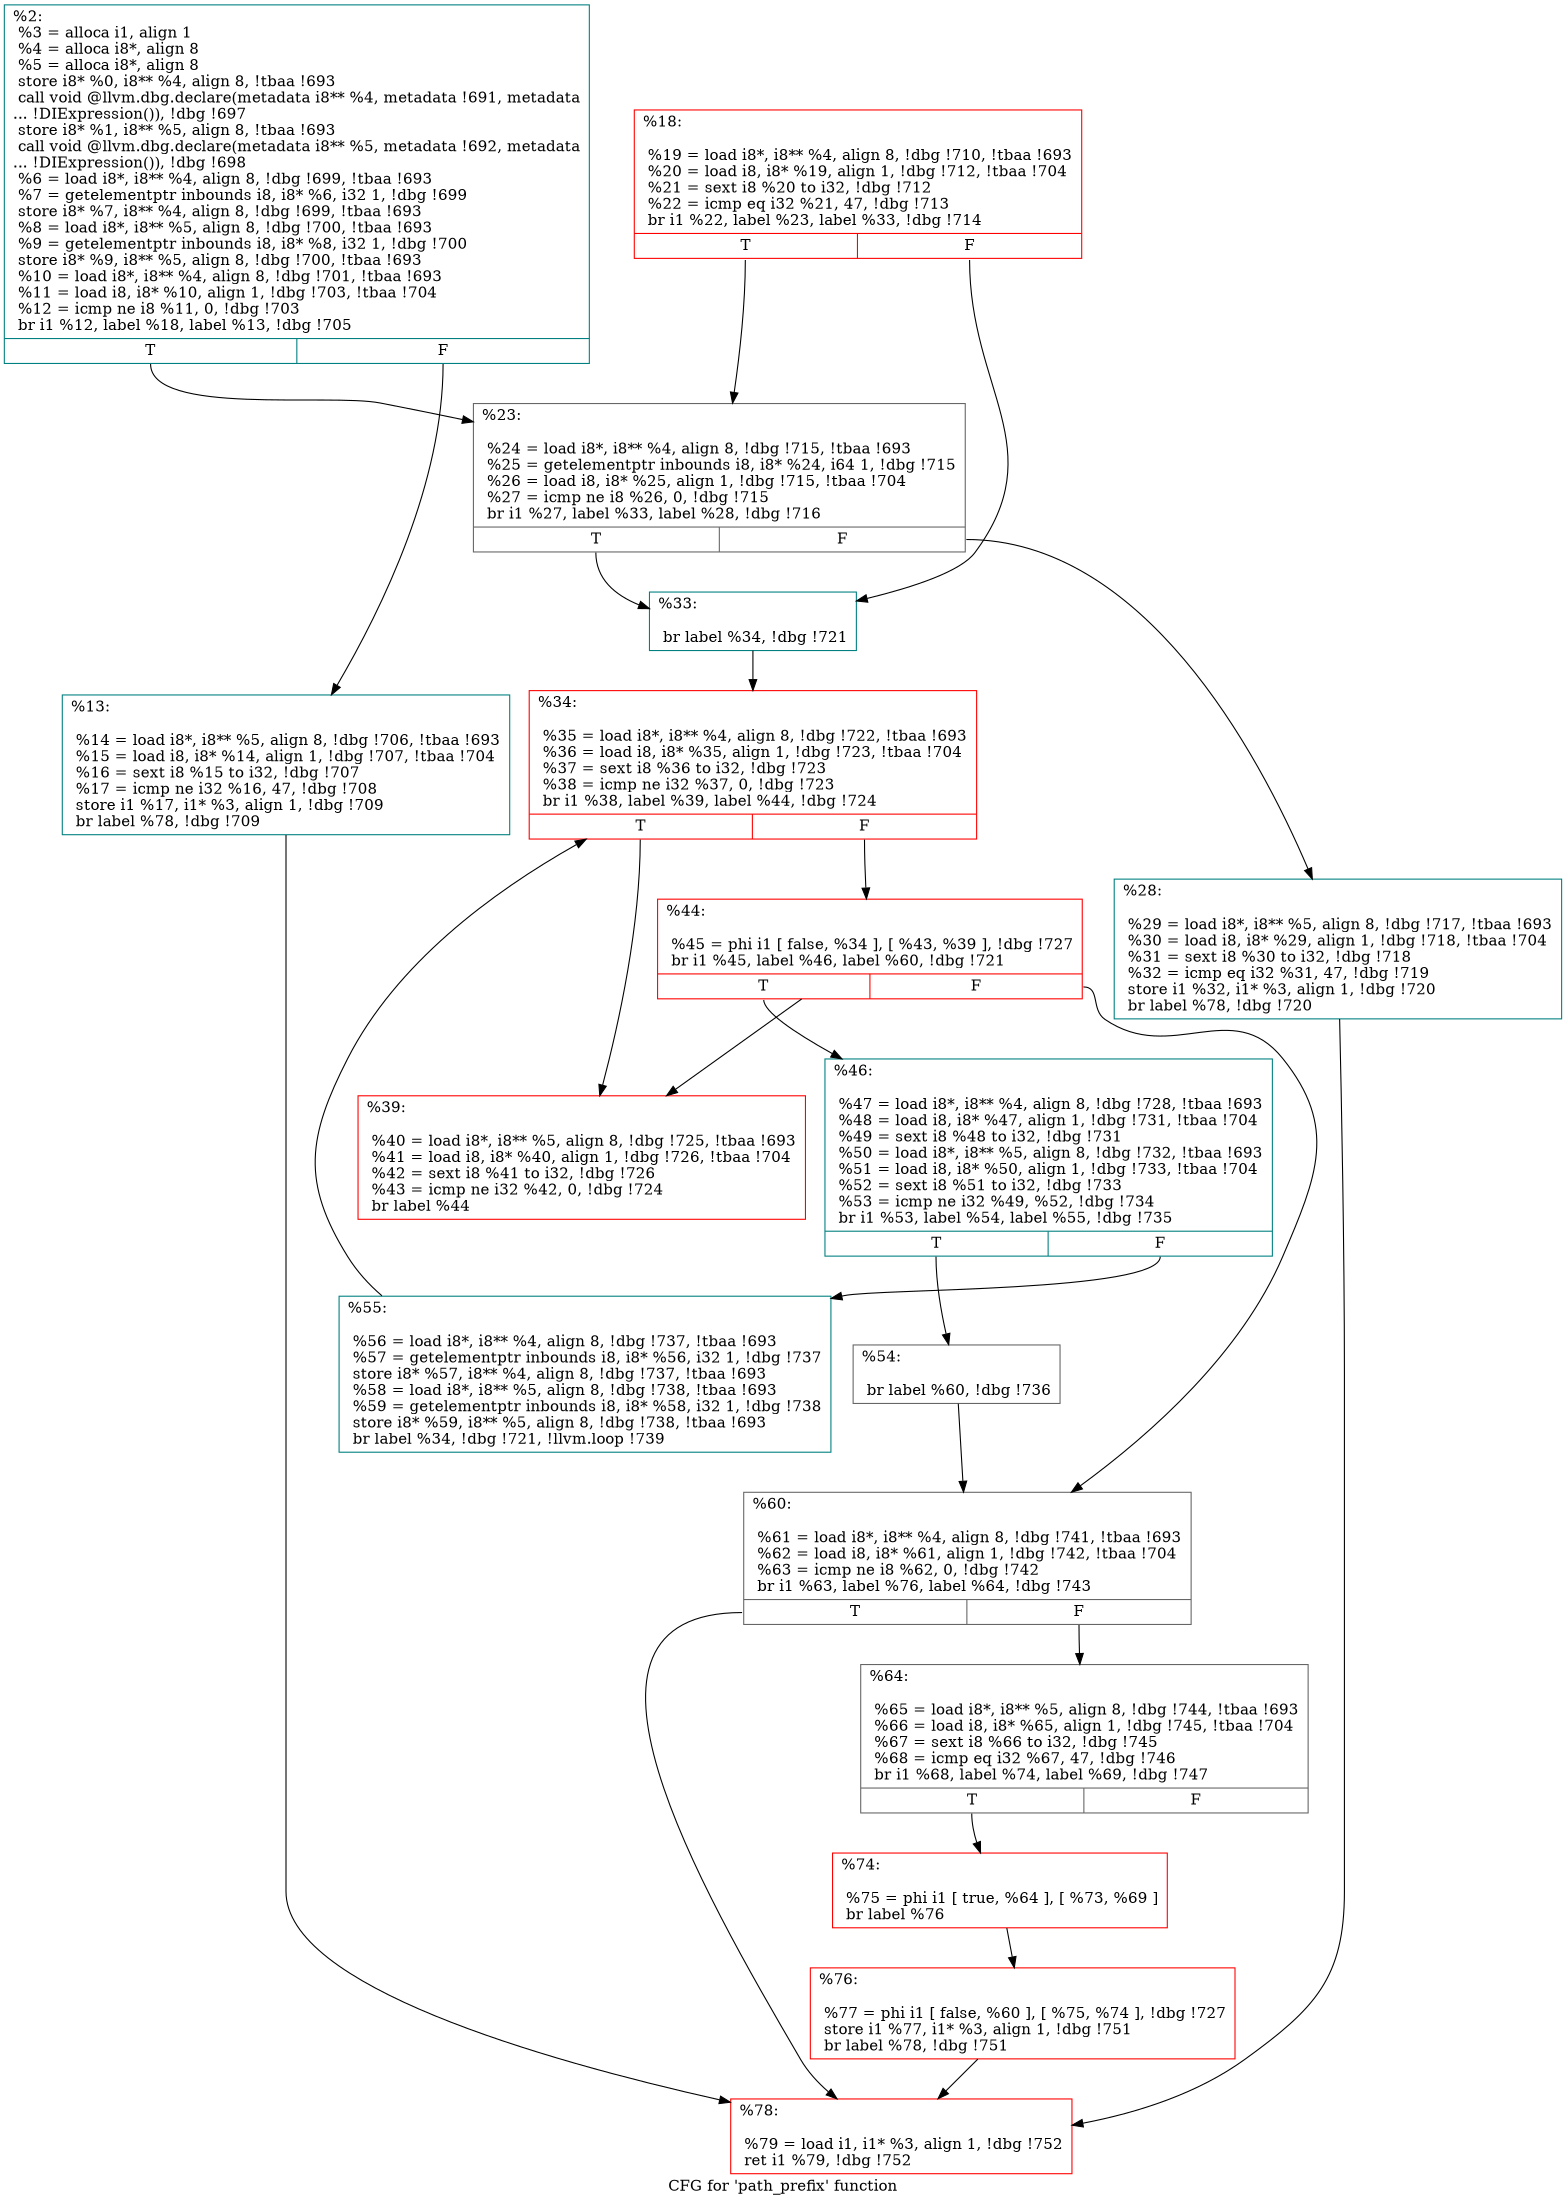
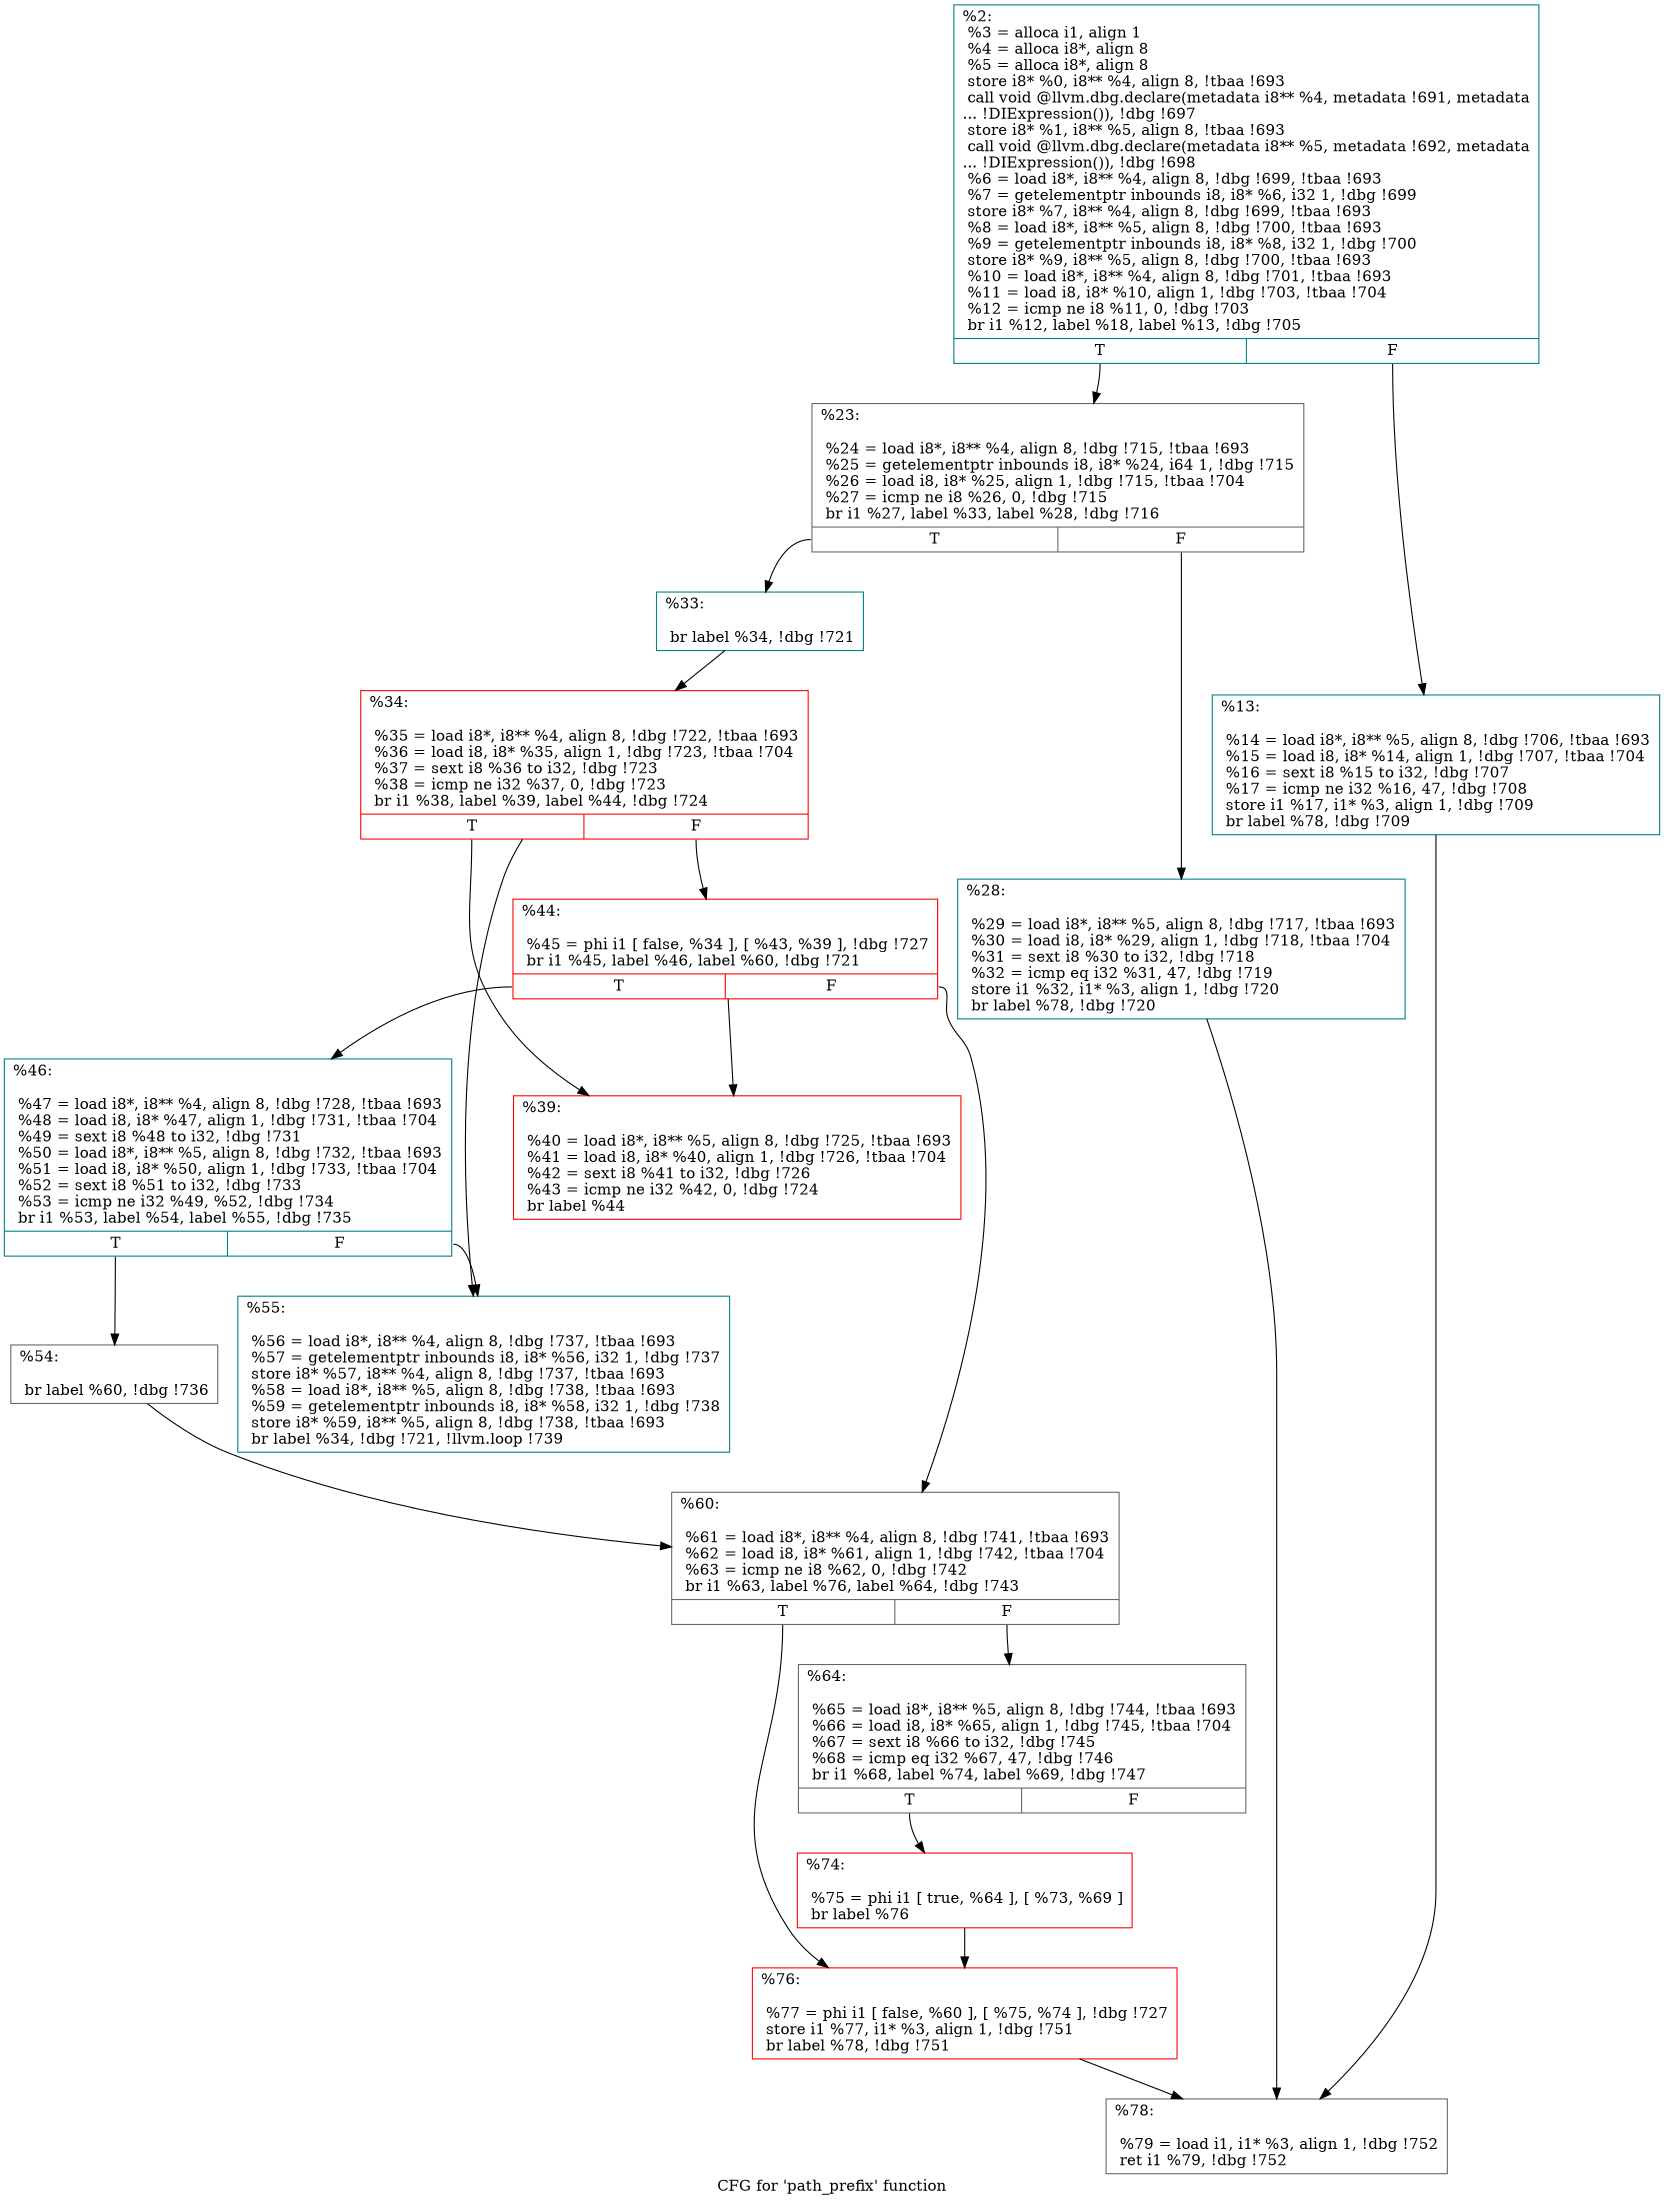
  digraph {
    label="CFG for 'path_prefix' function"
    node [color=red shape=record]
    n1 [color=teal label="{%2:\l  %3 = alloca i1, align 1\l  %4 = alloca i8*, align 8\l  %5 = alloca i8*, align 8\l  store i8* %0, i8** %4, align 8, !tbaa !693\l  call void @llvm.dbg.declare(metadata i8** %4, metadata !691, metadata\l... !DIExpression()), !dbg !697\l  store i8* %1, i8** %5, align 8, !tbaa !693\l  call void @llvm.dbg.declare(metadata i8** %5, metadata !692, metadata\l... !DIExpression()), !dbg !698\l  %6 = load i8*, i8** %4, align 8, !dbg !699, !tbaa !693\l  %7 = getelementptr inbounds i8, i8* %6, i32 1, !dbg !699\l  store i8* %7, i8** %4, align 8, !dbg !699, !tbaa !693\l  %8 = load i8*, i8** %5, align 8, !dbg !700, !tbaa !693\l  %9 = getelementptr inbounds i8, i8* %8, i32 1, !dbg !700\l  store i8* %9, i8** %5, align 8, !dbg !700, !tbaa !693\l  %10 = load i8*, i8** %4, align 8, !dbg !701, !tbaa !693\l  %11 = load i8, i8* %10, align 1, !dbg !703, !tbaa !704\l  %12 = icmp ne i8 %11, 0, !dbg !703\l  br i1 %12, label %18, label %13, !dbg !705\l|{<s0>T|<s1>F}}"]
    n2 [color=teal label="{%13:\l\l  %14 = load i8*, i8** %5, align 8, !dbg !706, !tbaa !693\l  %15 = load i8, i8* %14, align 1, !dbg !707, !tbaa !704\l  %16 = sext i8 %15 to i32, !dbg !707\l  %17 = icmp ne i32 %16, 47, !dbg !708\l  store i1 %17, i1* %3, align 1, !dbg !709\l  br label %78, !dbg !709\l}"]
    n3 [color=gray40 label="{%23:\l\l  %24 = load i8*, i8** %4, align 8, !dbg !715, !tbaa !693\l  %25 = getelementptr inbounds i8, i8* %24, i64 1, !dbg !715\l  %26 = load i8, i8* %25, align 1, !dbg !715, !tbaa !704\l  %27 = icmp ne i8 %26, 0, !dbg !715\l  br i1 %27, label %33, label %28, !dbg !716\l|{<s0>T|<s1>F}}"]
-   n4 [label="{%18:\l\l  %19 = load i8*, i8** %4, align 8, !dbg !710, !tbaa !693\l  %20 = load i8, i8* %19, align 1, !dbg !712, !tbaa !704\l  %21 = sext i8 %20 to i32, !dbg !712\l  %22 = icmp eq i32 %21, 47, !dbg !713\l  br i1 %22, label %23, label %33, !dbg !714\l|{<s0>T|<s1>F}}"]
    n5 [color=teal label="{%33:\l\l  br label %34, !dbg !721\l}"]
-   n6 [label="{%78:\l\l  %79 = load i1, i1* %3, align 1, !dbg !752\l  ret i1 %79, !dbg !752\l}"]
+   n6 [color=gray40 label="{%78:\l\l  %79 = load i1, i1* %3, align 1, !dbg !752\l  ret i1 %79, !dbg !752\l}"]
    n7 [color=teal label="{%28:\l\l  %29 = load i8*, i8** %5, align 8, !dbg !717, !tbaa !693\l  %30 = load i8, i8* %29, align 1, !dbg !718, !tbaa !704\l  %31 = sext i8 %30 to i32, !dbg !718\l  %32 = icmp eq i32 %31, 47, !dbg !719\l  store i1 %32, i1* %3, align 1, !dbg !720\l  br label %78, !dbg !720\l}"]
    n8 [label="{%34:\l\l  %35 = load i8*, i8** %4, align 8, !dbg !722, !tbaa !693\l  %36 = load i8, i8* %35, align 1, !dbg !723, !tbaa !704\l  %37 = sext i8 %36 to i32, !dbg !723\l  %38 = icmp ne i32 %37, 0, !dbg !723\l  br i1 %38, label %39, label %44, !dbg !724\l|{<s0>T|<s1>F}}"]
    n9 [label="{%39:\l\l  %40 = load i8*, i8** %5, align 8, !dbg !725, !tbaa !693\l  %41 = load i8, i8* %40, align 1, !dbg !726, !tbaa !704\l  %42 = sext i8 %41 to i32, !dbg !726\l  %43 = icmp ne i32 %42, 0, !dbg !724\l  br label %44\l}"]
    n10 [label="{%44:\l\l  %45 = phi i1 [ false, %34 ], [ %43, %39 ], !dbg !727\l  br i1 %45, label %46, label %60, !dbg !721\l|{<s0>T|<s1>F}}"]
    n11 [color=teal label="{%46:\l\l  %47 = load i8*, i8** %4, align 8, !dbg !728, !tbaa !693\l  %48 = load i8, i8* %47, align 1, !dbg !731, !tbaa !704\l  %49 = sext i8 %48 to i32, !dbg !731\l  %50 = load i8*, i8** %5, align 8, !dbg !732, !tbaa !693\l  %51 = load i8, i8* %50, align 1, !dbg !733, !tbaa !704\l  %52 = sext i8 %51 to i32, !dbg !733\l  %53 = icmp ne i32 %49, %52, !dbg !734\l  br i1 %53, label %54, label %55, !dbg !735\l|{<s0>T|<s1>F}}"]
    n12 [color=gray40 label="{%60:\l\l  %61 = load i8*, i8** %4, align 8, !dbg !741, !tbaa !693\l  %62 = load i8, i8* %61, align 1, !dbg !742, !tbaa !704\l  %63 = icmp ne i8 %62, 0, !dbg !742\l  br i1 %63, label %76, label %64, !dbg !743\l|{<s0>T|<s1>F}}"]
    n13 [color=gray40 label="{%54:\l\l  br label %60, !dbg !736\l}"]
    n14 [color=teal label="{%55:\l\l  %56 = load i8*, i8** %4, align 8, !dbg !737, !tbaa !693\l  %57 = getelementptr inbounds i8, i8* %56, i32 1, !dbg !737\l  store i8* %57, i8** %4, align 8, !dbg !737, !tbaa !693\l  %58 = load i8*, i8** %5, align 8, !dbg !738, !tbaa !693\l  %59 = getelementptr inbounds i8, i8* %58, i32 1, !dbg !738\l  store i8* %59, i8** %5, align 8, !dbg !738, !tbaa !693\l  br label %34, !dbg !721, !llvm.loop !739\l}"]
    n15 [label="{%76:\l\l  %77 = phi i1 [ false, %60 ], [ %75, %74 ], !dbg !727\l  store i1 %77, i1* %3, align 1, !dbg !751\l  br label %78, !dbg !751\l}"]
    n16 [color=gray40 label="{%64:\l\l  %65 = load i8*, i8** %5, align 8, !dbg !744, !tbaa !693\l  %66 = load i8, i8* %65, align 1, !dbg !745, !tbaa !704\l  %67 = sext i8 %66 to i32, !dbg !745\l  %68 = icmp eq i32 %67, 47, !dbg !746\l  br i1 %68, label %74, label %69, !dbg !747\l|{<s0>T|<s1>F}}"]
    n17 [label="{%74:\l\l  %75 = phi i1 [ true, %64 ], [ %73, %69 ]\l  br label %76\l}"]
    n1 -> n2 [tailport=s1]
    n1 -> n3 [tailport=s0]
    n2 -> n6
    n3 -> n5 [tailport=s0]
    n3 -> n7 [tailport=s1]
-   n4 -> n3 [tailport=s0]
-   n4 -> n5 [tailport=s1]
    n5 -> n8
    n7 -> n6
    n8 -> n9 [tailport=s0]
    n8 -> n10 [tailport=s1]
    n10 -> n9
    n10 -> n11 [tailport=s0]
    n10 -> n12 [tailport=s1]
    n11 -> n13 [tailport=s0]
    n11 -> n14 [tailport=s1]
-   n12 -> n6 [tailport=s0]
+   n12 -> n15 [tailport=s0]
    n12 -> n16 [tailport=s1]
    n13 -> n12
-   n14 -> n8
+   n8 -> n14
    n15 -> n6
    n16 -> n17 [tailport=s0]
    n17 -> n15
  }
